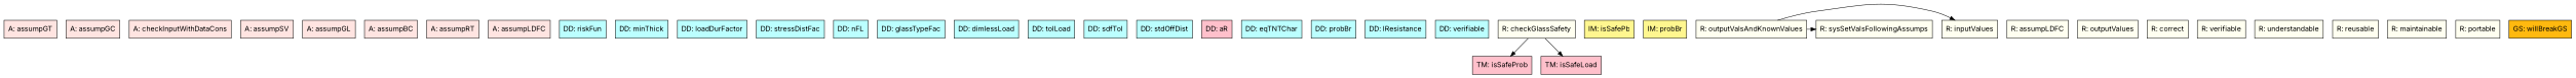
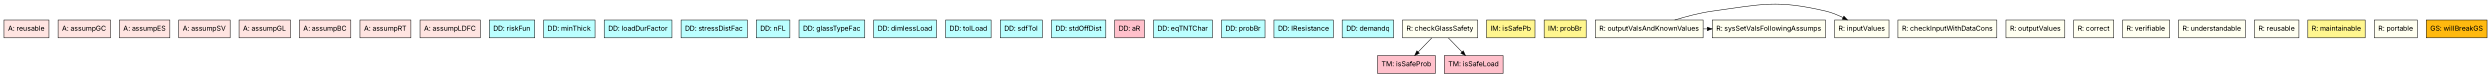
  digraph {
    fontname=Inter
    node [color=black fillcolor=paleturquoise1 fontname=Inter shape=box style=filled]
    edge [fontname=Inter]
-   n1 [fillcolor=mistyrose label="A: assumpGT"]
+   n1 [fillcolor=mistyrose label="A: reusable"]
    n2 [fillcolor=mistyrose label="A: assumpGC"]
-   n3 [fillcolor=mistyrose label="A: checkInputWithDataCons"]
+   n3 [fillcolor=mistyrose label="A: assumpES"]
    n4 [fillcolor=mistyrose label="A: assumpSV"]
    n5 [fillcolor=mistyrose label="A: assumpGL"]
    n6 [fillcolor=mistyrose label="A: assumpBC"]
    n7 [fillcolor=mistyrose label="A: assumpRT"]
    n8 [fillcolor=mistyrose label="A: assumpLDFC"]
    n9 [label="DD: riskFun"]
    n10 [label="DD: minThick"]
    n11 [label="DD: loadDurFactor"]
    n12 [label="DD: stressDistFac"]
    n13 [label="DD: nFL"]
    n14 [label="DD: glassTypeFac"]
    n15 [label="DD: dimlessLoad"]
    n16 [label="DD: tolLoad"]
    n17 [label="DD: sdfTol"]
    n18 [label="DD: stdOffDist"]
    n19 [fillcolor=pink label="DD: aR"]
    n20 [label="DD: eqTNTChar"]
    n21 [label="DD: probBr"]
    n22 [label="DD: lResistance"]
-   n23 [label="DD: verifiable"]
+   n23 [label="DD: demandq"]
    n24 [fillcolor=pink label="TM: isSafeProb"]
    n25 [fillcolor=pink label="TM: isSafeLoad"]
    n26 [fillcolor=khaki1 label="IM: isSafePb"]
    n27 [fillcolor=khaki1 label="IM: probBr"]
    n28 [fillcolor=ivory label="R: outputValsAndKnownValues"]
    n29 [fillcolor=ivory label="R: inputValues"]
    n30 [fillcolor=ivory label="R: sysSetValsFollowingAssumps"]
    n31 [fillcolor=ivory label="R: checkGlassSafety"]
-   n32 [fillcolor=ivory label="R: assumpLDFC"]
+   n32 [fillcolor=ivory label="R: checkInputWithDataCons"]
    n33 [fillcolor=ivory label="R: outputValues"]
    n34 [fillcolor=ivory label="R: correct"]
    n35 [fillcolor=ivory label="R: verifiable"]
    n36 [fillcolor=ivory label="R: understandable"]
    n37 [fillcolor=ivory label="R: reusable"]
-   n38 [fillcolor=ivory label="R: maintainable"]
+   n38 [fillcolor=khaki1 label="R: maintainable"]
    n39 [fillcolor=ivory label="R: portable"]
    n40 [fillcolor=darkgoldenrod1 label="GS: willBreakGS"]
    subgraph sub_1 {
      rank=same
      n1
      n2
      n3
      n4
      n5
      n6
      n7
      n8
    }
    subgraph sub_2 {
      rank=same
      n9
      n10
      n11
      n12
      n13
      n14
      n15
      n16
      n17
      n18
      n19
      n20
      n21
      n22
      n23
    }
    subgraph sub_3 {
      rank=same
      n24
      n25
    }
    subgraph sub_4 {
      rank=same
    }
    subgraph sub_5 {
      rank=same
      n26
      n27
    }
    subgraph sub_6 {
      rank=same
      n28
      n29
      n30
      n31
      n32
      n33
      n34
      n35
      n36
      n37
      n38
      n39
    }
    subgraph sub_7 {
      rank=same
      n40
    }
    n28 -> n29
    n28 -> n30
    n31 -> n24
    n31 -> n25
  }
